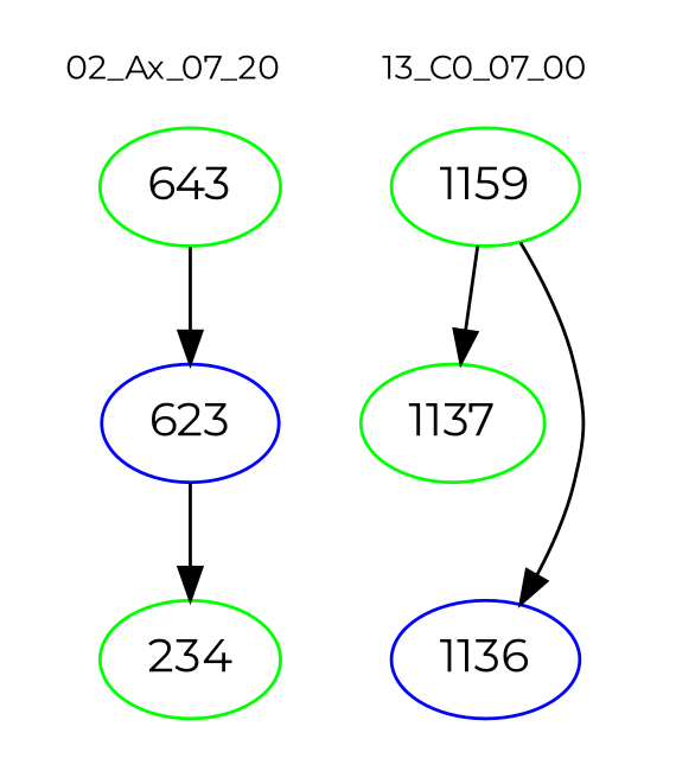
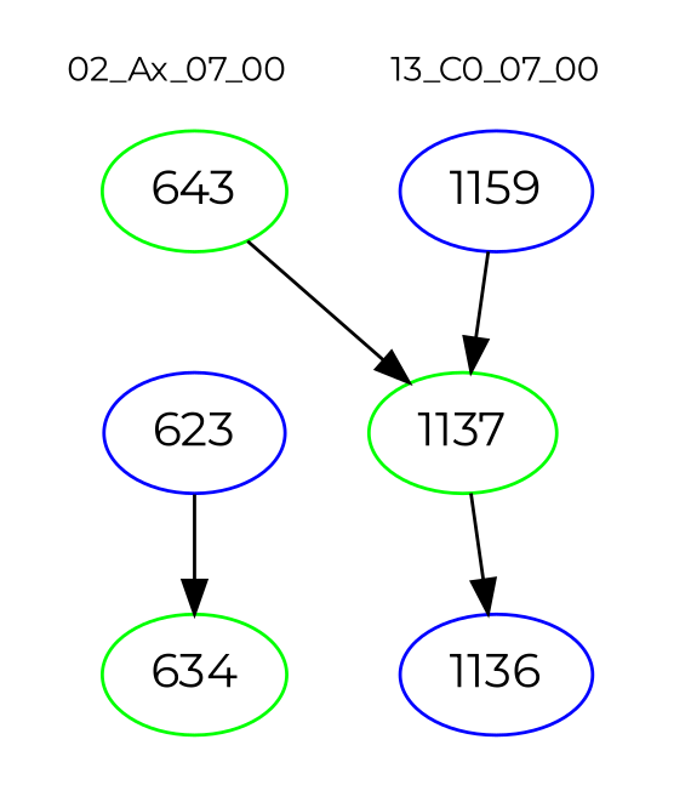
  digraph {
    fontname=Montserrat
    node [color=green fontname=Montserrat]
    edge [color=black fontname=Montserrat]
    n1 [label=643]
    n2 [color=blue label=623]
-   n3 [label=234]
+   n3 [label=634]
    n4 [label=1137]
    n5 [color=blue label=1136]
-   n6 [label=1159]
+   n6 [color=blue label=1159]
    subgraph cluster_1 {
      color=white
      fontsize=10
-     label="02_Ax_07_20"
+     label="02_Ax_07_00"
      n1
      n2
      n3
    }
    subgraph cluster_2 {
      color=white
      fontsize=10
      label="13_C0_07_00"
      n4
      n5
      n6
    }
-   n1 -> n2
+   n1 -> n4
    n2 -> n3
-   n6 -> n5
+   n4 -> n5
    n6 -> n4
  }
